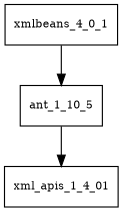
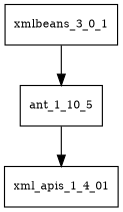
  digraph {
    node [fontsize=10.0 shape=box]
-   xmlbeans_3_0_1 [label=xmlbeans_4_0_1]
+   xmlbeans_3_0_1
    ant_1_10_5
    xml_apis_1_4_01
    xmlbeans_3_0_1 -> ant_1_10_5
    ant_1_10_5 -> xml_apis_1_4_01
  }
